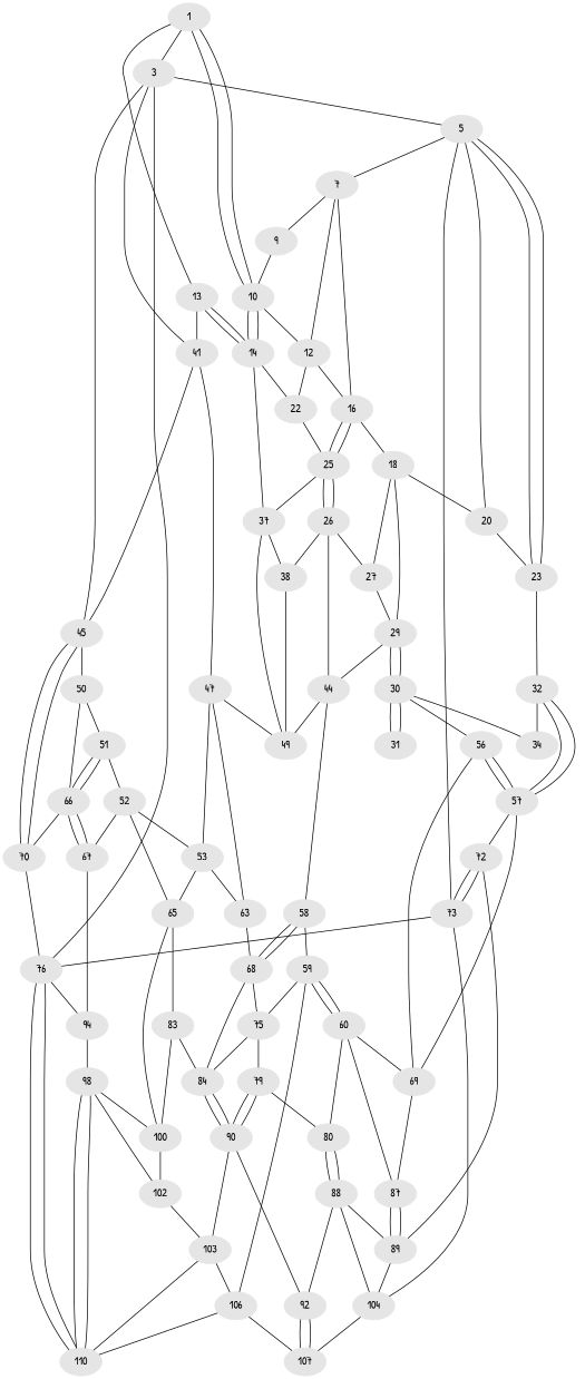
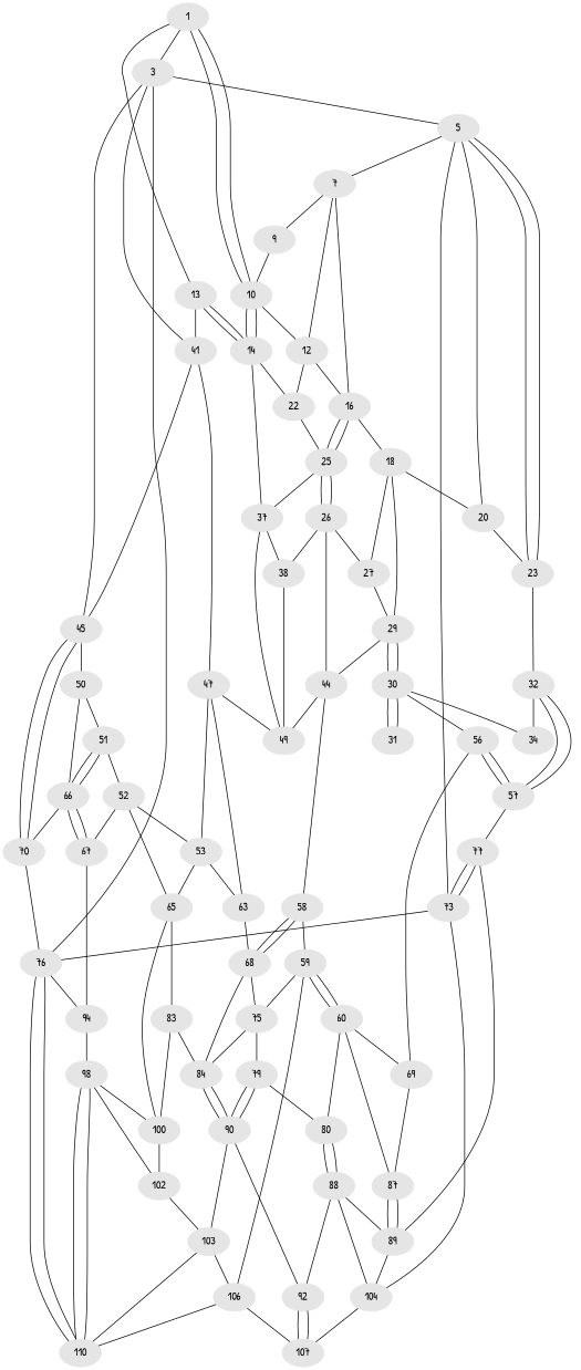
  graph {
    fontname="Patrick Hand"
    node [color=gray90 fontname="Patrick Hand" style=filled]
    edge [fontname="Patrick Hand"]
    1 [super="+2"]
    3 [super="+4"]
    10 [super="+11"]
    13
    5 [super="+6"]
    41 [super="+42"]
    45 [super="+46"]
    76 [super="+77"]
    12 [super="+15"]
    14 [super="+21"]
    7 [super="+8"]
    20
    23 [super="+24"]
    73 [super="+109"]
    47 [super="+48"]
    50
    70
    94 [super="+97"]
    110 [super="+111"]
    9
    16 [super="+17"]
    32 [super="+33"]
    104 [super="+108"]
    22
    18 [super="+19"]
    25 [super="+28"]
    37 [super="+40"]
    38
    49 [super="+54"]
    27
    29 [super="+43"]
    26 [super="+39"]
    44 [super="+55"]
    30 [super="+35"]
    34 [super="+36"]
    57 [super="+71"]
    58
    31
    56
    n40 [label=69 super="+86"]
-   72
+   72 [label=77]
    53 [super="+62"]
    63
    59
    68 [super="+74"]
    51
    66 [super="+69"]
    65 [super="+82"]
    52 [super="+64"]
    67 [super="+95"]
    83
    100 [super="+101"]
    87
    89 [super="+96"]
    60 [super="+81"]
    75 [super="+78"]
    106 [super="+112"]
    84 [super="+85"]
    80
    79
    88 [super="+93"]
    102
    98 [super="+99"]
    90 [super="+91"]
    107
    92
    103 [super="+105"]
    1 -- 3
    1 -- 10
    1 -- 10
    1 -- 13
    3 -- 5
    3 -- 41
    3 -- 45
    3 -- 76
    10 -- 12
    10 -- 14
    10 -- 14
    13 -- 41
    13 -- 14
    13 -- 14
    5 -- 7
    5 -- 20
    5 -- 23
    5 -- 23
    5 -- 73
    41 -- 45
    41 -- 47
    45 -- 50
    45 -- 70
    45 -- 70
    76 -- 94
    76 -- 110
    76 -- 110
    12 -- 16
    12 -- 22
    14 -- 22
    14 -- 37
    7 -- 12
    7 -- 9
    7 -- 16
    20 -- 23
    23 -- 32
    73 -- 76
    73 -- 104
    47 -- 49
    47 -- 53
    47 -- 63
    50 -- 51
    50 -- 66
    70 -- 76
    94 -- 98
    9 -- 10
    16 -- 18
    16 -- 25
    16 -- 25
    32 -- 34 [weight=2]
    32 -- 57
    32 -- 57
    104 -- 107
    22 -- 25
    18 -- 20
    18 -- 27
    18 -- 29
    25 -- 37
    25 -- 26
    25 -- 26
    37 -- 38
    37 -- 49
    38 -- 49
    27 -- 29
    29 -- 44
    29 -- 30
    29 -- 30
    26 -- 38
    26 -- 27
    26 -- 44
    44 -- 49
    44 -- 58
    30 -- 34
    30 -- 31
    30 -- 31
    30 -- 56
-   57 -- n40
    57 -- 72
    58 -- 59
    58 -- 68
    58 -- 68
    56 -- 57
    56 -- 57
    56 -- n40
    n40 -- 87
    72 -- 73
    72 -- 73
    72 -- 89
    53 -- 63
    53 -- 65
    63 -- 68
    59 -- 60
    59 -- 60
    59 -- 75
    59 -- 106
    68 -- 75
    68 -- 84
    51 -- 66
    51 -- 66
    51 -- 52
    66 -- 70
    66 -- 67
    66 -- 67
    65 -- 83
    65 -- 100
    52 -- 53
    52 -- 65
    52 -- 67
    67 -- 94 [weight=2]
    83 -- 100
    83 -- 84
    100 -- 102
    87 -- 89
    87 -- 89
    89 -- 104
    60 -- n40
    60 -- 87
    60 -- 80
    75 -- 84
    75 -- 79
    106 -- 110
    106 -- 107
    84 -- 90
    84 -- 90
    80 -- 88
    80 -- 88
    79 -- 80
    79 -- 90
    79 -- 90
    88 -- 104
    88 -- 89
    88 -- 92
    102 -- 103
    98 -- 110
    98 -- 110
    98 -- 100
    98 -- 102
    90 -- 92
    90 -- 103
    92 -- 107
    92 -- 107
    103 -- 110
    103 -- 106
  }
